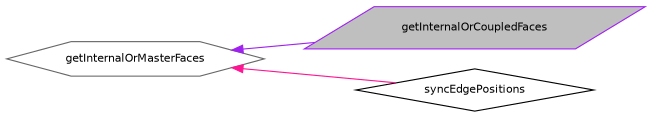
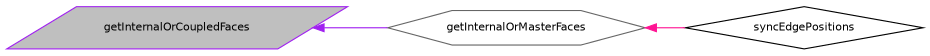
  digraph {
    rankdir=LR
    node [fontname=Helvetica fontsize=10]
    edge [dir=back fontname=Helvetica fontsize=10 labelfontname=Helvetica labelfontsize=10 style=solid]
    n1 [color=purple fillcolor=grey75 fontcolor=black height=0.2 label=getInternalOrCoupledFaces shape=parallelogram style=filled width=0.4]
    n2 [color=gray40 height=0.2 label=getInternalOrMasterFaces shape=hexagon width=0.4]
    n3 [color=black height=0.2 label=syncEdgePositions shape=diamond width=0.4]
-   n2 -> n1 [color=purple]
+   n1 -> n2 [color=purple]
    n2 -> n3 [color=deeppink]
  }
